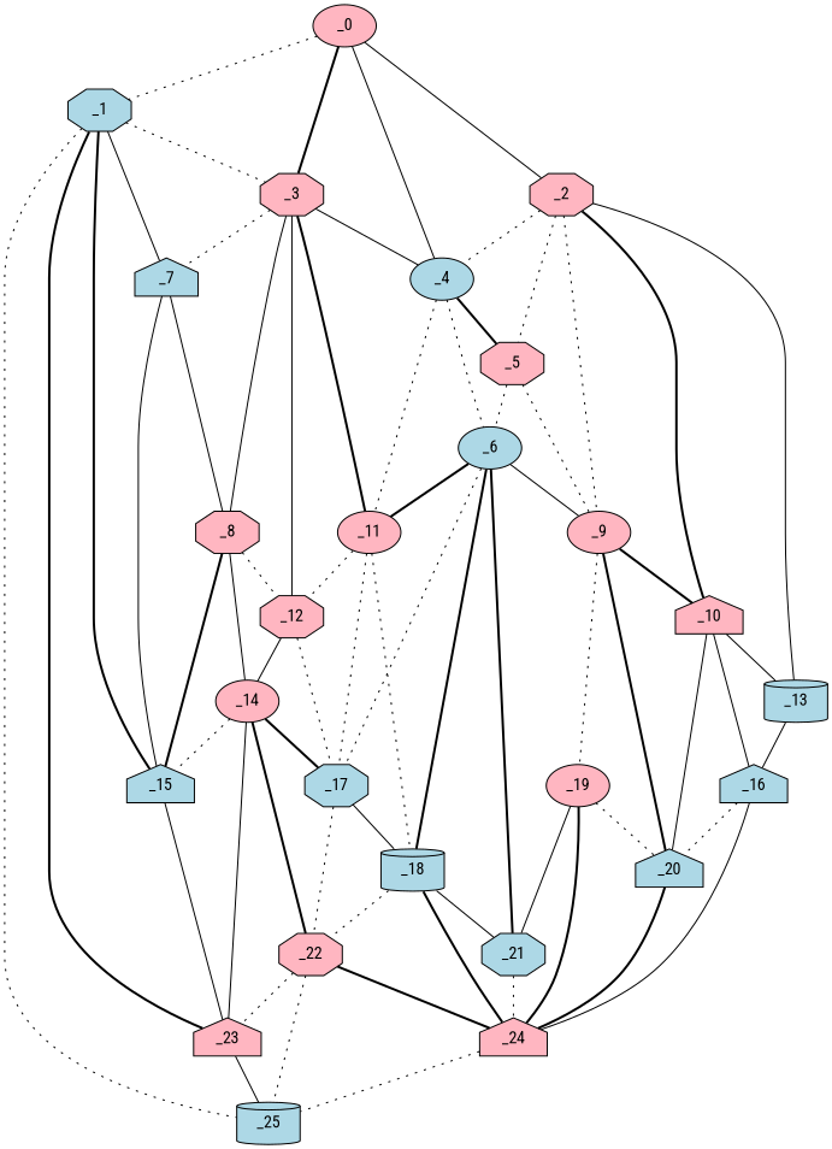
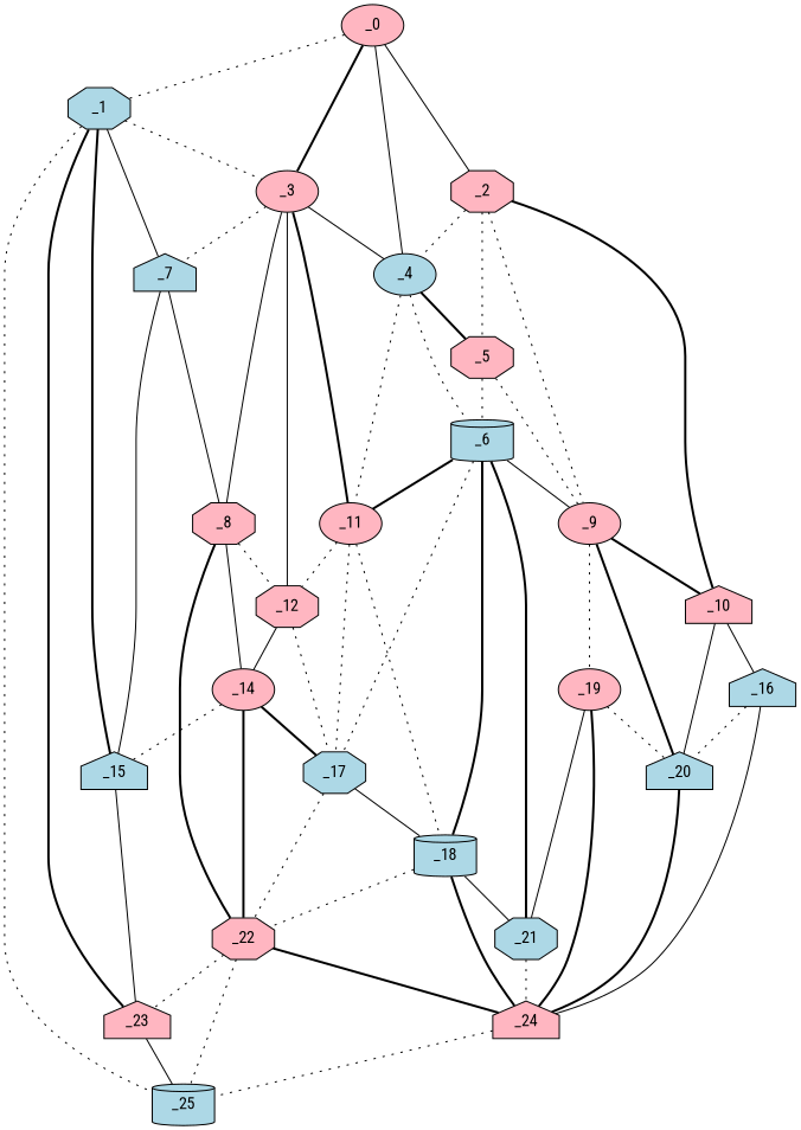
  graph {
    fontname="Roboto Condensed"
    node [fillcolor=lightpink fontname="Roboto Condensed" shape=octagon style=filled x=70 y=114]
    edge [fontname="Roboto Condensed" style=dotted valence=2]
    _0 [shape=ellipse x=24 y=99]
    _1 [fillcolor=lightblue x=37 y=125]
    _2 [x=40 y=8]
-   _3 [x=43 y=94]
+   _3 [shape=ellipse x=43 y=94]
    _4 [fillcolor=lightblue shape=ellipse x=50 y=55]
    _7 [fillcolor=lightblue shape=house x=64]
    _15 [fillcolor=lightblue shape=house x=75 y=113]
    _23 [shape=house x=91]
    _25 [fillcolor=lightblue shape=cylinder x=103 y=117]
    _5 [x=52 y=48]
    _9 [shape=ellipse x=68 y=18]
    _10 [shape=house y=14]
-   _13 [fillcolor=lightblue shape=cylinder x=72 y=4]
    _8 [x=66 y=111]
    _11 [shape=ellipse y=89]
    _12 [y=95]
-   _6 [fillcolor=lightblue shape=ellipse x=58 y=51]
+   _6 [fillcolor=lightblue shape=cylinder x=58 y=51]
    _19 [shape=ellipse x=86 y=43]
    _20 [fillcolor=lightblue shape=house x=87 y=30]
    _16 [fillcolor=lightblue shape=house x=78 y=7]
    _14 [shape=ellipse x=72 y=101]
    _18 [fillcolor=lightblue shape=cylinder x=84 y=78]
    _17 [fillcolor=lightblue x=82 y=90]
    _21 [fillcolor=lightblue x=88 y=50]
    _24 [shape=house x=97 y=49]
    _22 [x=88 y=92]
    _0 -- _1 [valence=1]
    _0 -- _2 [style=solid valence=1]
    _0 -- _3 [style=bold valence=1]
    _0 -- _4 [style=solid]
    _1 -- _3 [valence=1]
    _1 -- _7 [style=solid]
    _1 -- _15 [style=bold]
    _1 -- _23 [style=bold]
    _1 -- _25 [valence=1]
    _2 -- _4 [valence=1]
    _2 -- _5
    _2 -- _9 [valence=1]
    _2 -- _10 [style=bold valence=1]
-   _2 -- _13 [style=solid valence=1]
    _3 -- _4 [style=solid valence=1]
    _3 -- _7
    _3 -- _8 [style=solid valence=1]
    _3 -- _11 [style=bold]
    _3 -- _12 [style=solid valence=1]
    _4 -- _5 [style=bold valence=1]
    _4 -- _11 [valence=1]
    _4 -- _6
    _7 -- _15 [style=solid]
    _7 -- _8 [style=solid]
    _15 -- _23 [style=solid]
    _23 -- _25 [style=solid]
    _5 -- _9 [valence=1]
    _5 -- _6
    _9 -- _10 [style=bold]
    _9 -- _19
    _9 -- _20 [style=bold]
-   _10 -- _13 [style=solid]
    _10 -- _20 [style=solid]
    _10 -- _16 [style=solid]
-   _13 -- _16 [style=solid valence=1]
-   _8 -- _15 [style=bold valence=1]
+   _8 -- _22 [style=bold valence=1]
    _8 -- _12
    _8 -- _14 [style=solid valence=1]
    _11 -- _12 [valence=1]
    _11 -- _18
    _11 -- _17
    _12 -- _14 [style=solid valence=1]
    _12 -- _17
    _6 -- _9 [style=solid]
    _6 -- _11 [style=bold]
    _6 -- _18 [style=bold]
    _6 -- _17 [valence=1]
    _6 -- _21 [style=bold]
    _19 -- _20
    _19 -- _21 [style=solid valence=1]
    _19 -- _24 [style=bold valence=1]
    _20 -- _24 [style=bold]
    _16 -- _20 [valence=1]
    _16 -- _24 [style=solid valence=1]
    _14 -- _15
-   _14 -- _23 [style=solid valence=1]
    _14 -- _17 [style=bold]
    _14 -- _22 [style=bold valence=1]
    _18 -- _21 [style=solid valence=1]
    _18 -- _24 [style=bold]
    _18 -- _22 [valence=1]
    _17 -- _18 [style=solid]
    _17 -- _22 [valence=1]
    _21 -- _24
    _24 -- _25 [valence=1]
    _22 -- _23
    _22 -- _25 [valence=1]
    _22 -- _24 [style=bold]
  }
